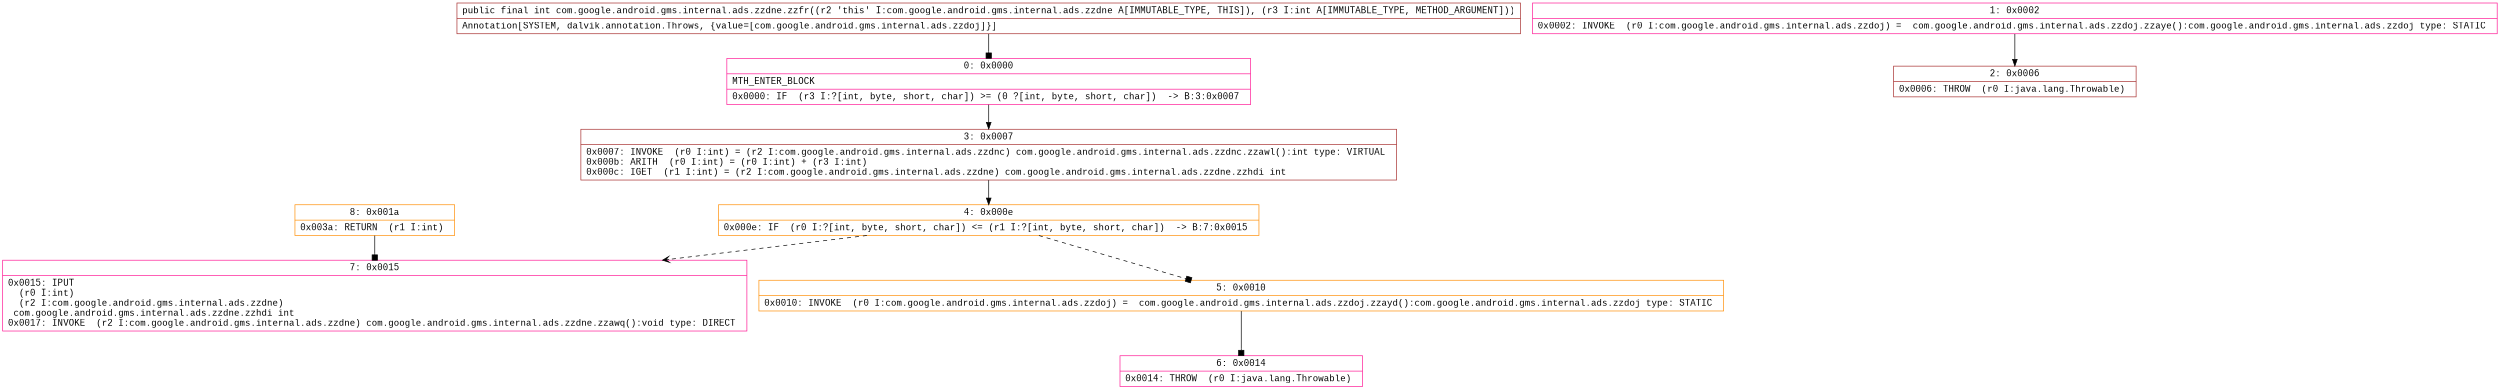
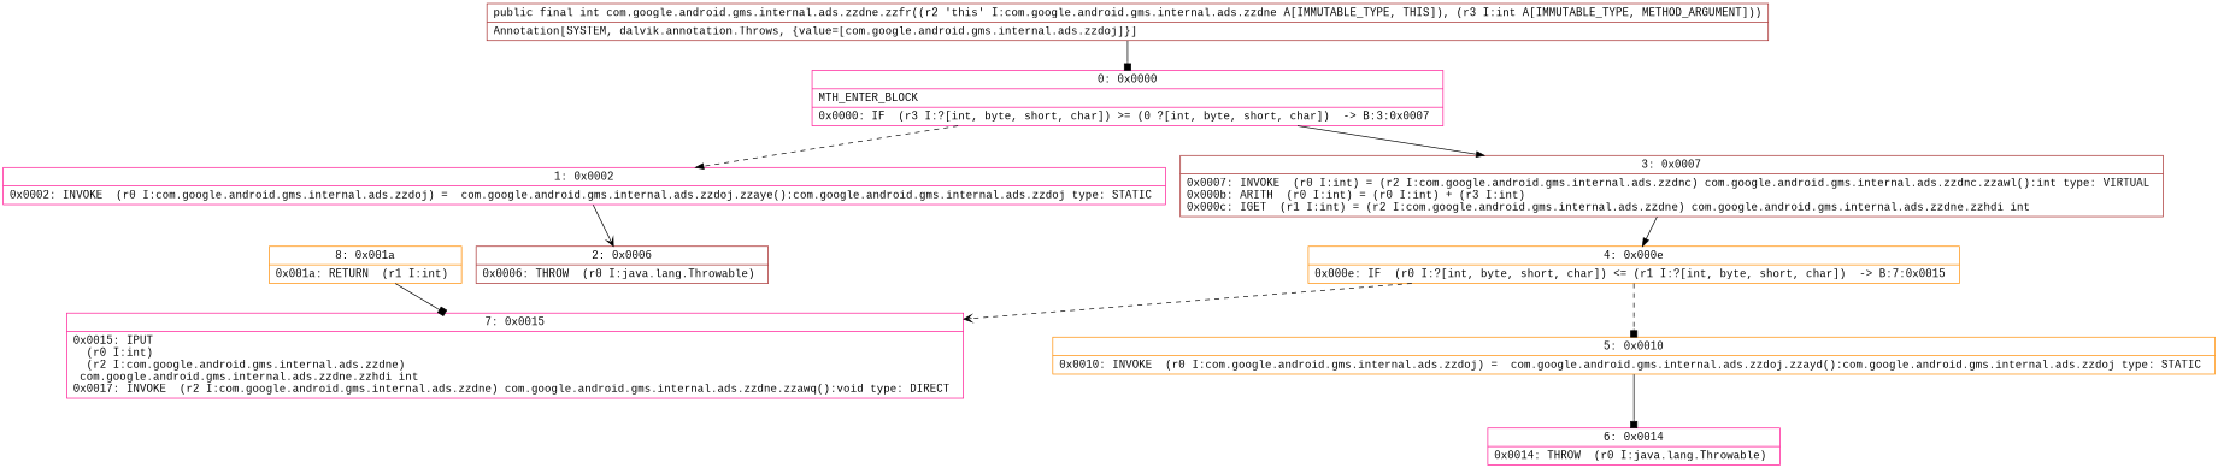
  digraph {
    fontname="Liberation Mono"
    node [color=deeppink fontname="Liberation Mono" shape=record]
    edge [arrowhead=box fontname="Liberation Mono"]
    n1 [label="{0\:\ 0x0000|MTH_ENTER_BLOCK\l|0x0000: IF  (r3 I:?[int, byte, short, char]) \>= (0 ?[int, byte, short, char])  \-\> B:3:0x0007 \l}"]
    n2 [label="{1\:\ 0x0002|0x0002: INVOKE  (r0 I:com.google.android.gms.internal.ads.zzdoj) =  com.google.android.gms.internal.ads.zzdoj.zzaye():com.google.android.gms.internal.ads.zzdoj type: STATIC \l}"]
    n3 [color=brown label="{3\:\ 0x0007|0x0007: INVOKE  (r0 I:int) = (r2 I:com.google.android.gms.internal.ads.zzdnc) com.google.android.gms.internal.ads.zzdnc.zzawl():int type: VIRTUAL \l0x000b: ARITH  (r0 I:int) = (r0 I:int) + (r3 I:int) \l0x000c: IGET  (r1 I:int) = (r2 I:com.google.android.gms.internal.ads.zzdne) com.google.android.gms.internal.ads.zzdne.zzhdi int \l}"]
    n4 [color=brown label="{2\:\ 0x0006|0x0006: THROW  (r0 I:java.lang.Throwable) \l}"]
    n5 [color=darkorange label="{4\:\ 0x000e|0x000e: IF  (r0 I:?[int, byte, short, char]) \<= (r1 I:?[int, byte, short, char])  \-\> B:7:0x0015 \l}"]
    n6 [color=darkorange label="{5\:\ 0x0010|0x0010: INVOKE  (r0 I:com.google.android.gms.internal.ads.zzdoj) =  com.google.android.gms.internal.ads.zzdoj.zzayd():com.google.android.gms.internal.ads.zzdoj type: STATIC \l}"]
    n7 [label="{7\:\ 0x0015|0x0015: IPUT  \l  (r0 I:int)\l  (r2 I:com.google.android.gms.internal.ads.zzdne)\l com.google.android.gms.internal.ads.zzdne.zzhdi int \l0x0017: INVOKE  (r2 I:com.google.android.gms.internal.ads.zzdne) com.google.android.gms.internal.ads.zzdne.zzawq():void type: DIRECT \l}"]
    n8 [label="{6\:\ 0x0014|0x0014: THROW  (r0 I:java.lang.Throwable) \l}"]
-   n9 [color=darkorange label="{8\:\ 0x001a|0x003a: RETURN  (r1 I:int) \l}"]
+   n9 [color=darkorange label="{8\:\ 0x001a|0x001a: RETURN  (r1 I:int) \l}"]
    n10 [color=brown label="{public final int com.google.android.gms.internal.ads.zzdne.zzfr((r2 'this' I:com.google.android.gms.internal.ads.zzdne A[IMMUTABLE_TYPE, THIS]), (r3 I:int A[IMMUTABLE_TYPE, METHOD_ARGUMENT]))  | Annotation[SYSTEM, dalvik.annotation.Throws, \{value=[com.google.android.gms.internal.ads.zzdoj]\}]\l}"]
+   n1 -> n2 [arrowhead=normal style=dashed]
    n1 -> n3 [arrowhead=normal]
-   n2 -> n4 [arrowhead=normal]
+   n2 -> n4 [arrowhead=vee]
    n3 -> n5 [arrowhead=normal]
    n5 -> n6 [style=dashed]
    n5 -> n7 [arrowhead=vee style=dashed]
    n6 -> n8
    n9 -> n7
    n10 -> n1
  }
